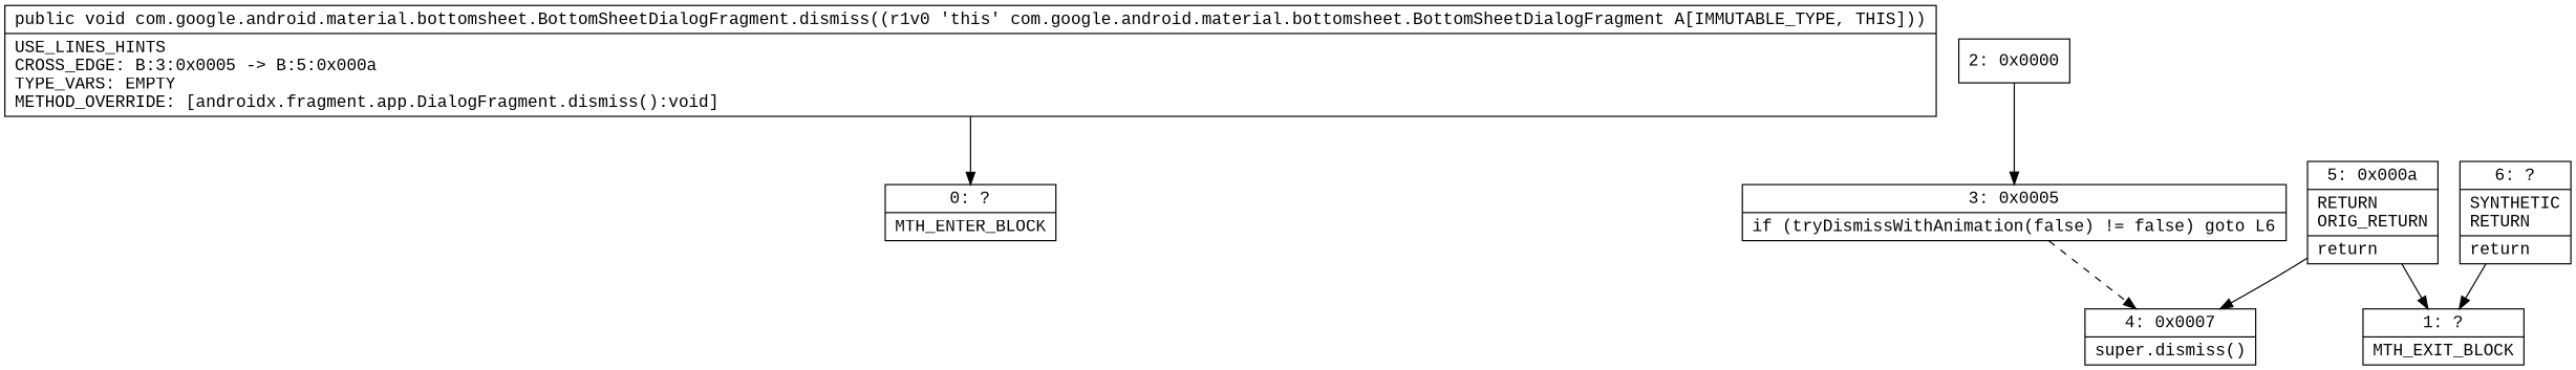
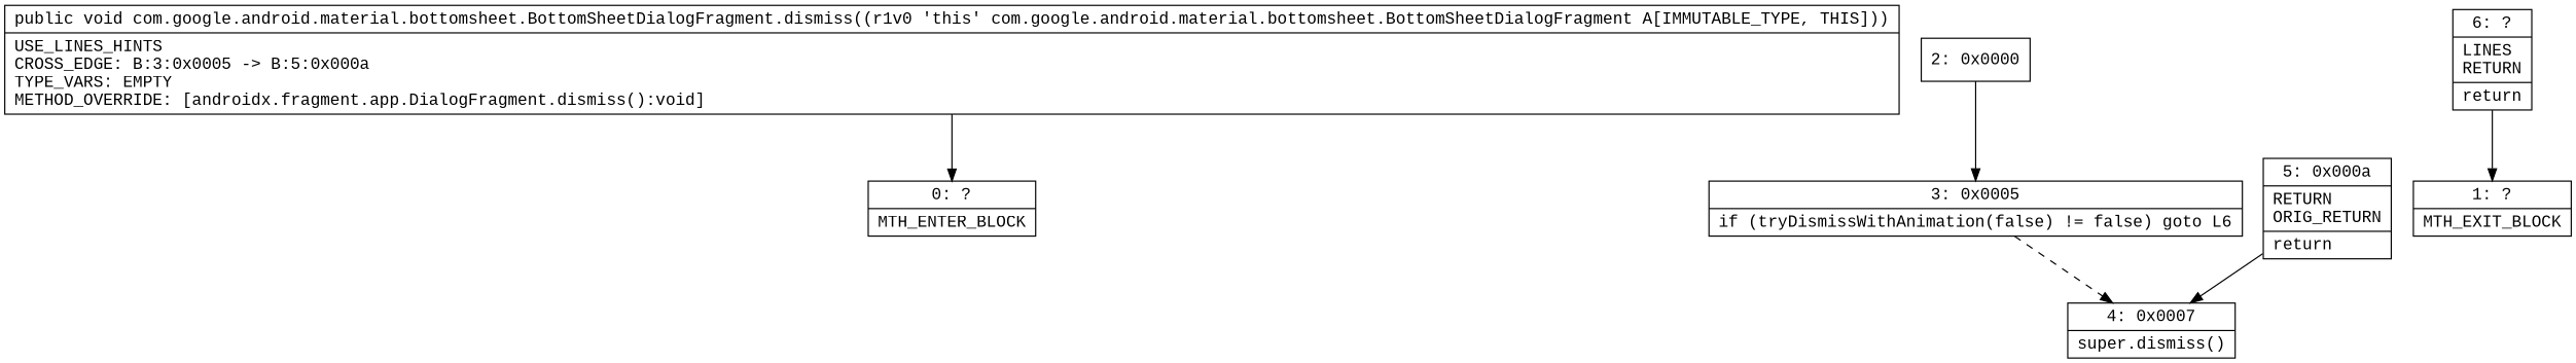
  digraph {
    fontname="Liberation Mono"
    node [fontname="Liberation Mono" shape=record]
    edge [fontname="Liberation Mono"]
    n1 [label="{0\:\ ?|MTH_ENTER_BLOCK\l}"]
    n2 [label="{2\:\ 0x0000}"]
    n3 [label="{3\:\ 0x0005|if (tryDismissWithAnimation(false) != false) goto L6\l}"]
    n4 [label="{4\:\ 0x0007|super.dismiss()\l}"]
-   n5 [label="{6\:\ ?|SYNTHETIC\lRETURN\l|return\l}"]
+   n5 [label="{6\:\ ?|LINES\lRETURN\l|return\l}"]
    n6 [label="{1\:\ ?|MTH_EXIT_BLOCK\l}"]
    n7 [label="{5\:\ 0x000a|RETURN\lORIG_RETURN\l|return\l}"]
    n8 [label="{public void com.google.android.material.bottomsheet.BottomSheetDialogFragment.dismiss((r1v0 'this' com.google.android.material.bottomsheet.BottomSheetDialogFragment A[IMMUTABLE_TYPE, THIS]))  | USE_LINES_HINTS\lCROSS_EDGE: B:3:0x0005 \-\> B:5:0x000a\lTYPE_VARS: EMPTY\lMETHOD_OVERRIDE: [androidx.fragment.app.DialogFragment.dismiss():void]\l}"]
    n2 -> n3
    n3 -> n4 [style=dashed]
    n5 -> n6
    n7 -> n4
-   n7 -> n6
    n8 -> n1
  }
